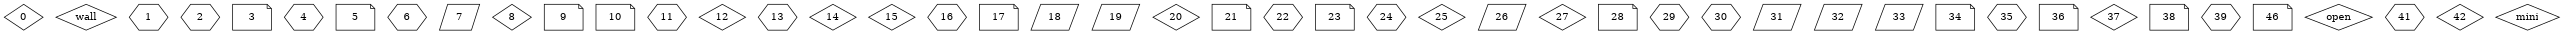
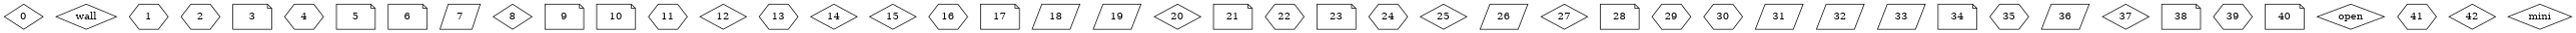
  graph {
    node [shape=diamond]
    0
    wall
    1 [shape=hexagon]
    2 [shape=hexagon]
    3 [shape=note]
    4 [shape=hexagon]
    5 [shape=note]
-   6 [shape=hexagon]
+   6 [shape=note]
    7 [shape=parallelogram]
    8
    9 [shape=note]
    10 [shape=note]
    11 [shape=hexagon]
    12
    13 [shape=hexagon]
    14
    15
    16 [shape=hexagon]
    17 [shape=note]
    18 [shape=parallelogram]
    19 [shape=parallelogram]
    20
    21 [shape=note]
    22 [shape=hexagon]
    23 [shape=note]
    24 [shape=hexagon]
    25
    26 [shape=parallelogram]
    27
    28 [shape=note]
    29 [shape=hexagon]
    30 [shape=hexagon]
    31 [shape=parallelogram]
    32 [shape=parallelogram]
    33 [shape=parallelogram]
    34 [shape=note]
    35 [shape=hexagon]
-   36 [shape=note]
+   36 [shape=parallelogram]
    37
    38 [shape=note]
    39 [shape=hexagon]
-   40 [shape=note label=46]
+   40 [shape=note]
    open
    41 [shape=hexagon]
    42
    mini
  }
